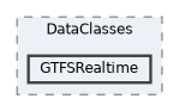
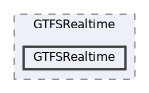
  digraph {
    compound=true
    rankdir=LR
    n1 [color=grey25 fillcolor="#edf0f7" fontname=Helvetica fontsize=10 height=0.2 label=GTFSRealtime shape=box style="filled,bold" width=0.4]
    subgraph cluster_1 {
      bgcolor="#edf0f7"
      fontname=Helvetica
      fontsize=10
-     label=DataClasses
+     label=GTFSRealtime
      pencolor=grey50
      style="filled,dashed"
      n1
    }
  }
